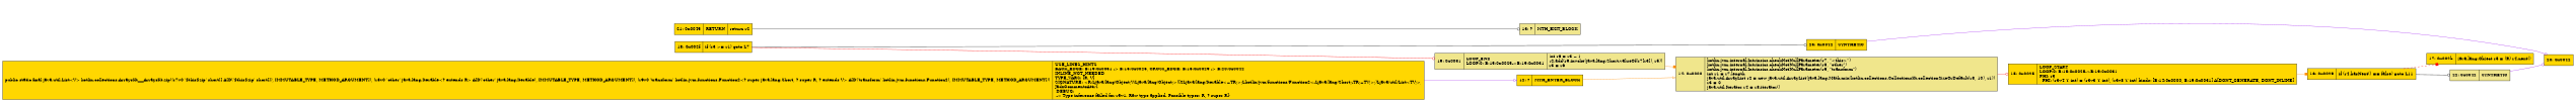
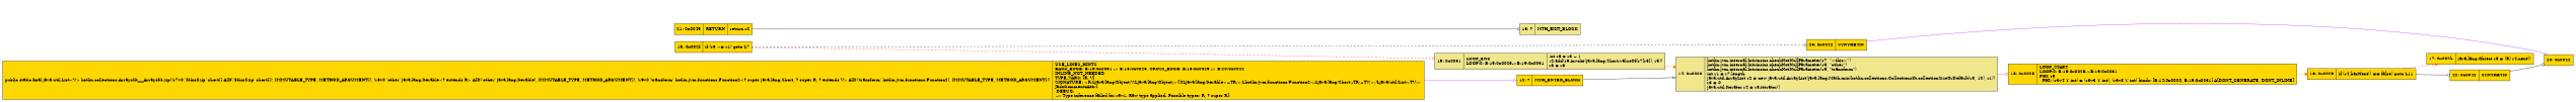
  digraph {
    rankdir=LR
    node [fillcolor=gold shape=record style=filled]
    edge [arrowhead=odot color=darkorange]
    n1 [label="{12\:\ ?|MTH_ENTER_BLOCK\l}"]
    n2 [fillcolor=khaki label="{14\:\ 0x0000|kotlin.jvm.internal.Intrinsics.checkNotNullParameter(r7, \"\<this\>\")\lkotlin.jvm.internal.Intrinsics.checkNotNullParameter(r8, \"other\")\lkotlin.jvm.internal.Intrinsics.checkNotNullParameter(r9, \"transform\")\lint r1 = r7.length\ljava.util.ArrayList r2 = new java.util.ArrayList(java.lang.Math.min(kotlin.collections.CollectionsKt.collectionSizeOrDefault(r8, 10), r1))\lr3 = 0\ljava.util.Iterator r4 = r8.iterator()\l}"]
    n3 [label="{15\:\ 0x0025|LOOP_START\lLOOP:0: B:15:0x0025\-\>B:19:0x0031\lPHI: r3 \l  PHI: (r3v4 'i' int) = (r3v3 'i' int), (r3v8 'i' int) binds: [B:14:0x0000, B:19:0x0031] A[DONT_GENERATE, DONT_INLINE]\l}"]
    n4 [label="{16\:\ 0x0029|if (r4.hasNext() == false) goto L11\l}"]
    n5 [label="{17\:\ 0x002b|java.lang.Object r5 = (R) r4.next()\l}"]
-   n6 [fillcolor=khaki label="{22\:\ 0x0042|SYNTHETIC\l}"]
+   n6 [label="{22\:\ 0x0042|SYNTHETIC\l}"]
    n7 [label="{20\:\ 0x0042}"]
    n8 [label="{18\:\ 0x002f|if (r3 \>= r1) goto L7\l}"]
    n9 [fillcolor=khaki label="{19\:\ 0x0031|LOOP_END\lLOOP:0: B:15:0x0025\-\>B:19:0x0031\l|int r6 = r3 + 1\lr2.add(r9.invoke(java.lang.Short.valueOf(r7[r3]), r5))\lr3 = r6\l}"]
    n10 [label="{23\:\ 0x0042|SYNTHETIC\l}"]
    n11 [label="{21\:\ 0x0045|RETURN\l|return r2\l}"]
    n12 [fillcolor=khaki label="{13\:\ ?|MTH_EXIT_BLOCK\l}"]
    n13 [label="{public static final java.util.List\<V\> kotlin.collections.ArraysKt___ArraysKt.zip((r7v0 '$this$zip' short[] A[D('$this$zip' short[]), IMMUTABLE_TYPE, METHOD_ARGUMENT]), (r8v0 'other' java.lang.Iterable\<? extends R\> A[D('other' java.lang.Iterable), IMMUTABLE_TYPE, METHOD_ARGUMENT]), (r9v0 'transform' kotlin.jvm.functions.Function2\<? super java.lang.Short, ? super R, ? extends V\> A[D('transform' kotlin.jvm.functions.Function2), IMMUTABLE_TYPE, METHOD_ARGUMENT]))  | USE_LINES_HINTS\lBACK_EDGE: B:19:0x0031 \-\> B:15:0x0025, CROSS_EDGE: B:16:0x0029 \-\> B:20:0x0042\lINLINE_NOT_NEEDED\lTYPE_VARS: [R, V]\lSIGNATURE: \<R:Ljava\/lang\/Object;V:Ljava\/lang\/Object;\>([SLjava\/lang\/Iterable\<+TR;\>;Lkotlin\/jvm\/functions\/Function2\<\-Ljava\/lang\/Short;\-TR;+TV;\>;)Ljava\/util\/List\<TV;\>;\lJadxCommentsAttr\{\l DEBUG: \l \-\> Type inference failed for r5v1. Raw type applied. Possible types: R, ? super R\}\l}"]
-   n1 -> n2 [arrowhead=onormal]
+   n1 -> n2 [arrowhead=onormal color=black]
    n2 -> n3 [color=red]
    n3 -> n4 [arrowhead=box]
-   n4 -> n5 [arrowhead=box color=red style=dashed]
+   n4 -> n5 [arrowhead=onormal color=red style=dashed]
    n4 -> n6 [color=black]
-   n6 -> n7 [color=purple]
-   n8 -> n9 [color=red style=solid]
-   n8 -> n10 [color=black]
+   n6 -> n7 [color=black]
+   n8 -> n9 [color=red style=dashed]
+   n8 -> n10 [color=black style=dashed]
    n9 -> n2 [arrowhead=box]
    n10 -> n7 [color=purple]
    n11 -> n12 [color=black]
    n13 -> n1 [arrowhead=onormal color=purple]
  }
